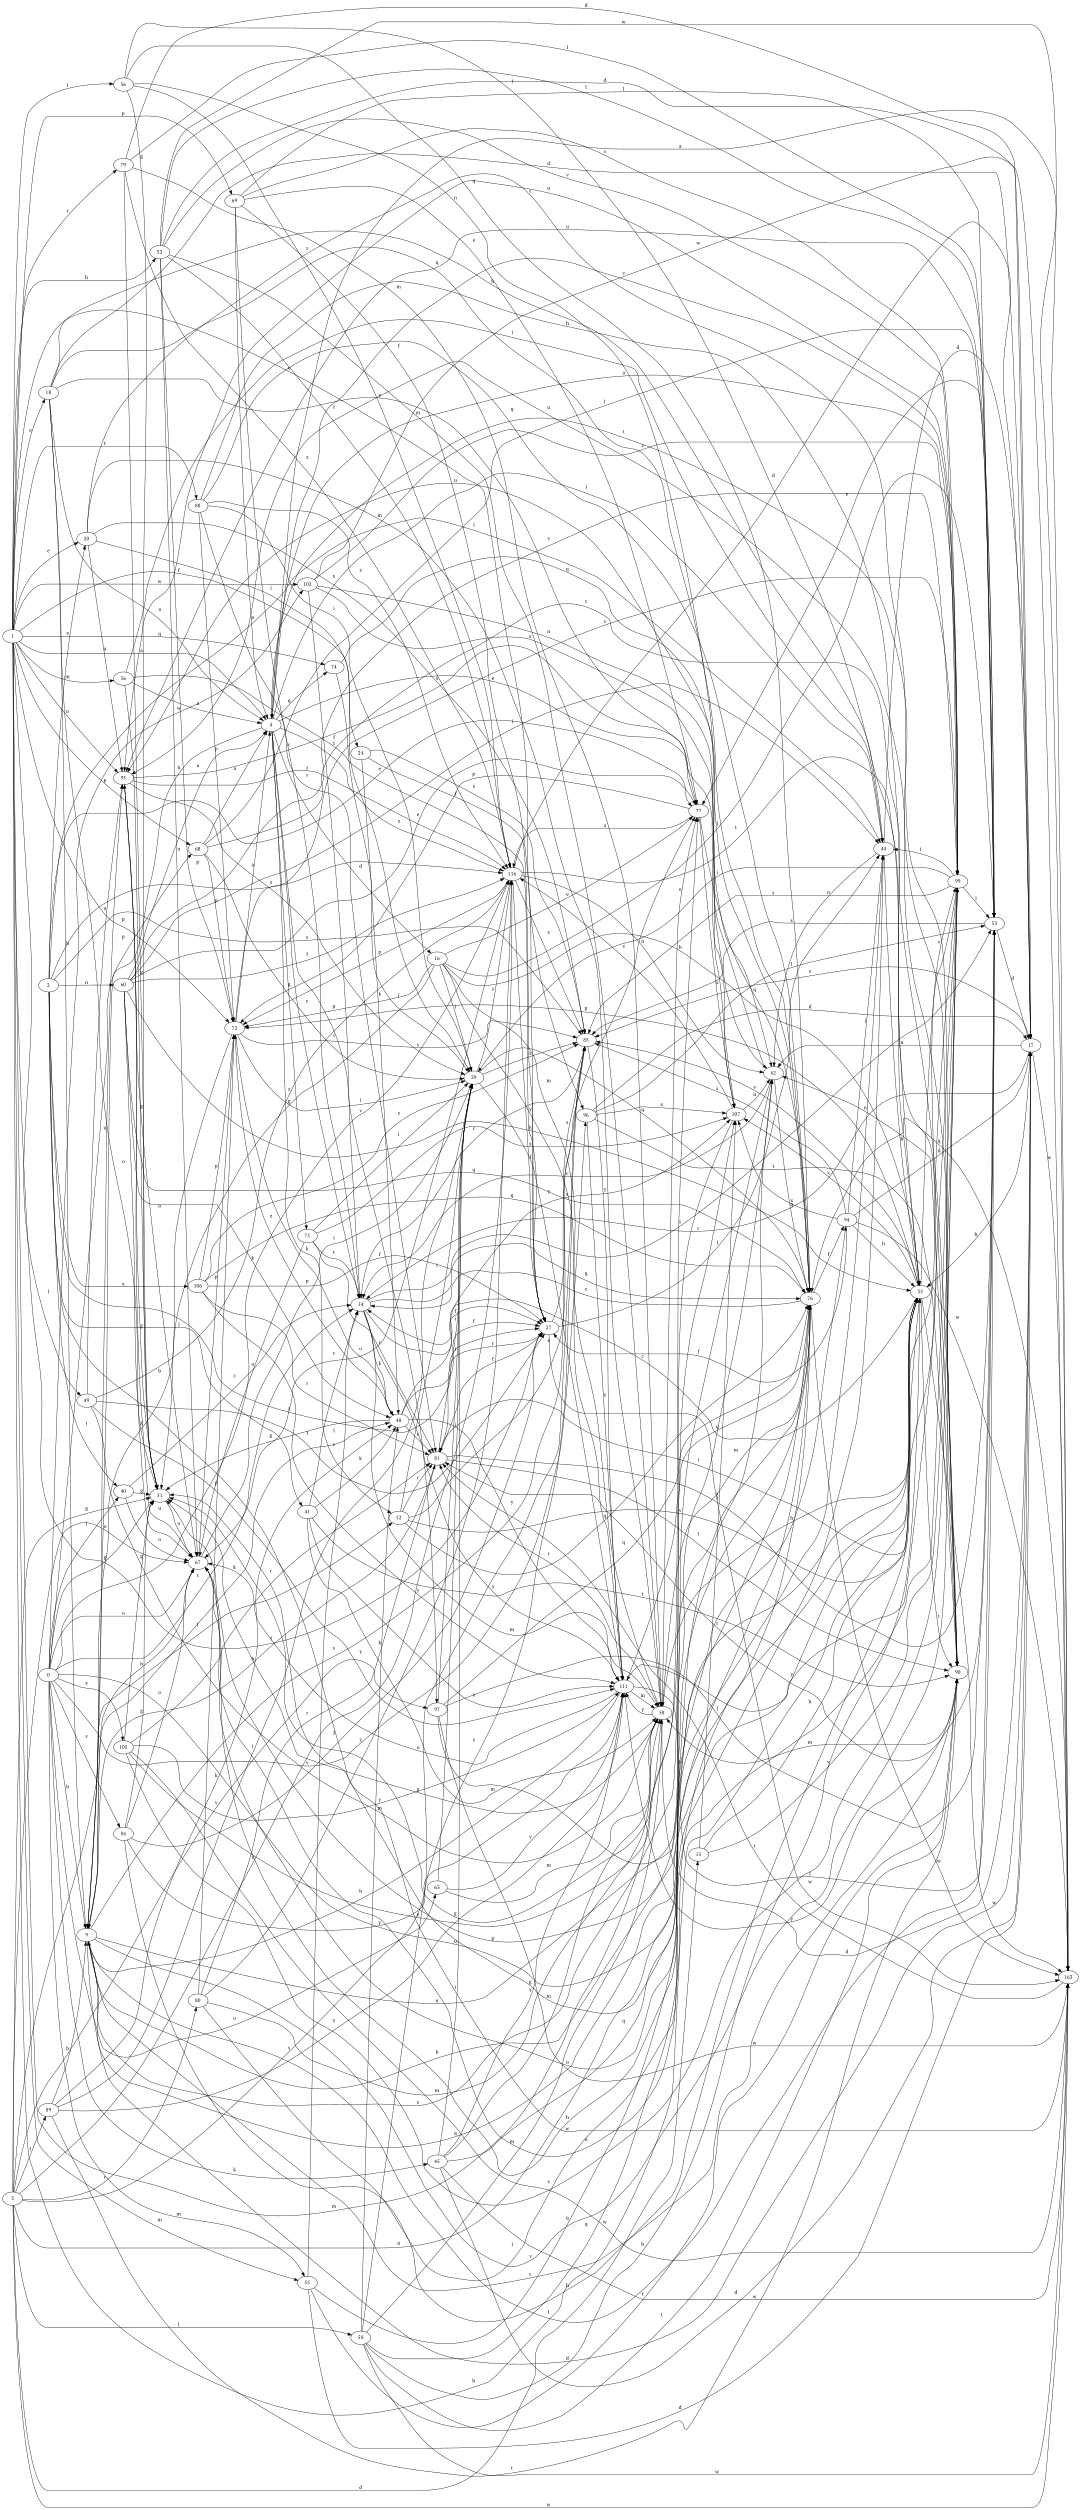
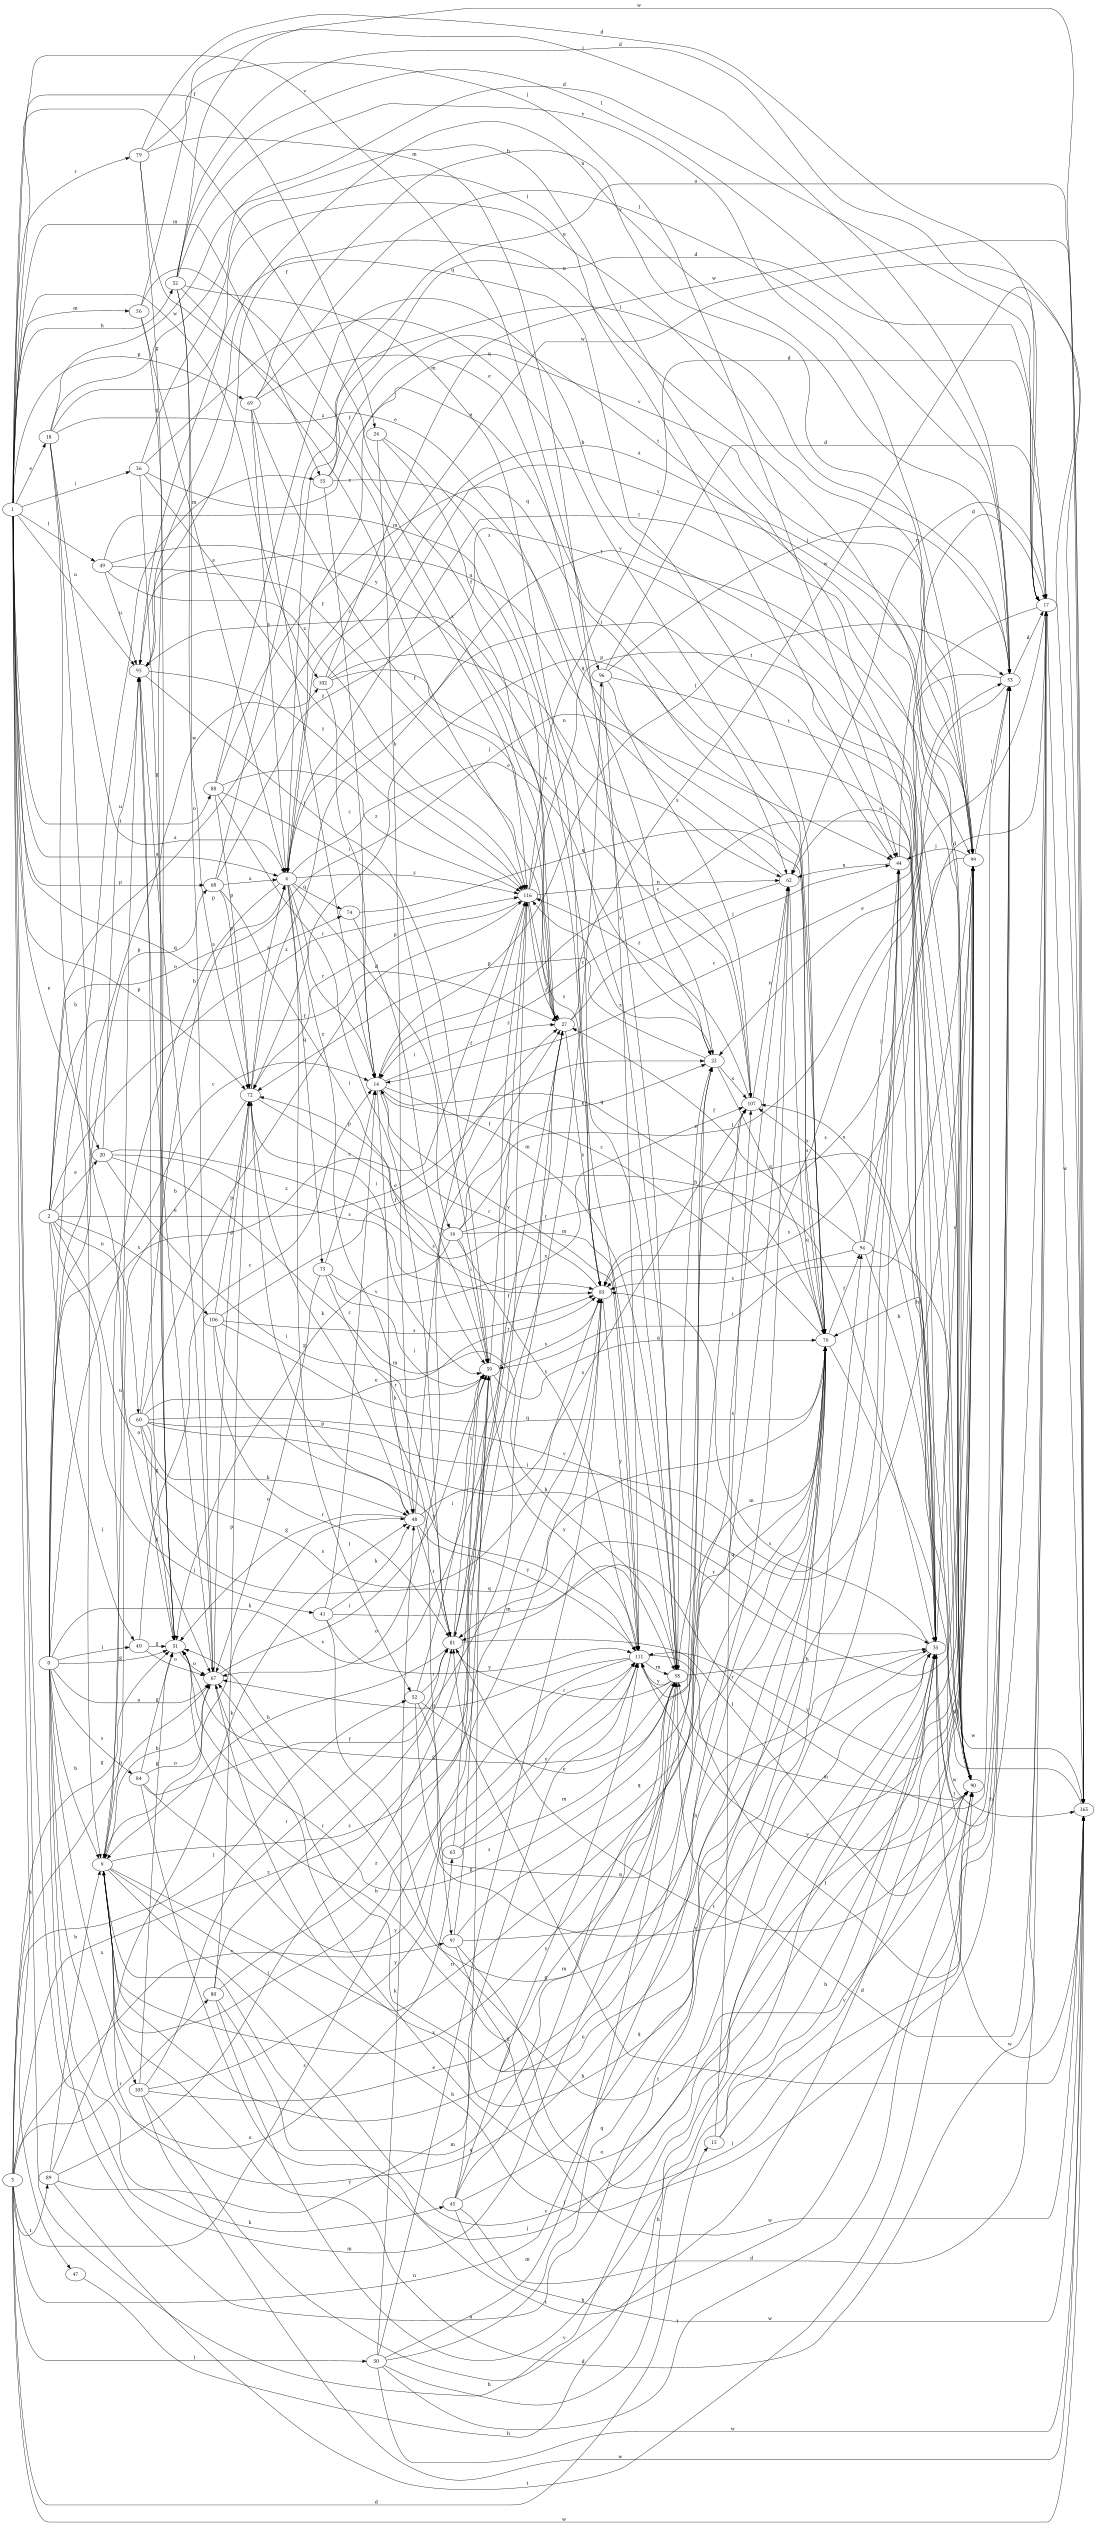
  strict digraph {
    fontname="PT Serif"
    rankdir=LR
    node [fontname="PT Serif"]
    edge [fontname="PT Serif"]
    0
    9
    14
    31
    40
    45
    55
    63
    67
    68
    84
    94
    96
    102
    105
    116
    95
    85
    62
    90
    99
    17
    48
    53
    76
    107
    27
    58
    111
    n30 [label=163]
    39
    35
    72
    4
    44
    22
    81
    1
    18
    20
    24
    32
    36
+   47
    49
    56
    69
    74
    79
    88
    52
    97
    16
    75
    2
    41
    60
    106
    3
    15
    50
    80
    89
    0 -> 9 [label=b]
    0 -> 14 [label=c]
    0 -> 31 [label=g]
    0 -> 40 [label=j]
    0 -> 45 [label=k]
    0 -> 55 [label=m]
    0 -> 63 [label=o]
    0 -> 67 [label=o]
    0 -> 68 [label=p]
    0 -> 84 [label=s]
    0 -> 94 [label=u]
    0 -> 96 [label=v]
    0 -> 102 [label=w]
    0 -> 105 [label=x]
    0 -> 116 [label=z]
    9 -> 95 [label=u]
    9 -> 85 [label=s]
    9 -> 62 [label=n]
    9 -> 90 [label=t]
    9 -> 99 [label=v]
    9 -> 17 [label=d]
    9 -> 48 [label=k]
    9 -> 53 [label=l]
    9 -> 76 [label=q]
    9 -> 107 [label=x]
    14 -> 48 [label=k]
    14 -> 53 [label=l]
    14 -> 76 [label=q]
    14 -> 27 [label=f]
    14 -> 58 [label=m]
    14 -> 111 [label=y]
    31 -> 67 [label=o]
    40 -> 14 [label=c]
    40 -> 31 [label=g]
    40 -> 67 [label=o]
    45 -> 17 [label=d]
    45 -> 76 [label=q]
    45 -> 58 [label=m]
    45 -> 111 [label=y]
    45 -> n30 [label=w]
    45 -> 39 [label=i]
    55 -> 14 [label=c]
    55 -> 90 [label=t]
    55 -> 17 [label=d]
    55 -> 76 [label=q]
    63 -> 58 [label=m]
    63 -> 111 [label=y]
    63 -> 39 [label=i]
    67 -> 9 [label=b]
    67 -> 95 [label=u]
    67 -> 39 [label=i]
    67 -> 35 [label=h]
    67 -> 72 [label=p]
    68 -> 90 [label=t]
    68 -> 53 [label=l]
    68 -> 39 [label=i]
    68 -> 72 [label=p]
    68 -> 4 [label=a]
    84 -> 31 [label=g]
    84 -> 67 [label=o]
    84 -> 27 [label=f]
    84 -> 111 [label=y]
    84 -> 44 [label=j]
    94 -> 85 [label=s]
    94 -> 17 [label=d]
    94 -> 107 [label=x]
    94 -> 27 [label=f]
    94 -> n30 [label=w]
    94 -> 35 [label=h]
    94 -> 44 [label=j]
    96 -> 90 [label=t]
    96 -> 17 [label=d]
    96 -> 53 [label=l]
    96 -> 107 [label=x]
    96 -> 111 [label=y]
    102 -> 14 [label=c]
    102 -> 62 [label=n]
    102 -> 99 [label=v]
    102 -> 107 [label=x]
    102 -> n30 [label=w]
    105 -> 31 [label=g]
    105 -> 99 [label=v]
    105 -> 111 [label=y]
    105 -> n30 [label=w]
    105 -> 22 [label=e]
    105 -> 81 [label=r]
    116 -> 67 [label=o]
    116 -> 85 [label=s]
    116 -> 62 [label=n]
    116 -> 90 [label=t]
    116 -> 17 [label=d]
    116 -> 27 [label=f]
    116 -> 72 [label=p]
    95 -> 31 [label=g]
    95 -> 67 [label=o]
    95 -> 116 [label=z]
    95 -> 107 [label=x]
    95 -> 39 [label=i]
    85 -> 14 [label=c]
    85 -> 111 [label=y]
    62 -> 9 [label=b]
    62 -> 14 [label=c]
    62 -> 95 [label=u]
    62 -> 76 [label=q]
    90 -> 95 [label=u]
    90 -> 62 [label=n]
    90 -> 58 [label=m]
    90 -> 111 [label=y]
    99 -> 67 [label=o]
    99 -> 95 [label=u]
    99 -> 85 [label=s]
    99 -> 53 [label=l]
    99 -> 111 [label=y]
    99 -> 39 [label=i]
    99 -> 4 [label=a]
    99 -> 44 [label=j]
    99 -> 81 [label=r]
    17 -> 14 [label=c]
    17 -> 85 [label=s]
    17 -> 62 [label=n]
    17 -> n30 [label=w]
    17 -> 35 [label=h]
    48 -> 31 [label=g]
    48 -> 107 [label=x]
    48 -> 27 [label=f]
    48 -> 111 [label=y]
    48 -> 72 [label=p]
    48 -> 81 [label=r]
    53 -> 95 [label=u]
    53 -> 85 [label=s]
    53 -> 17 [label=d]
    53 -> 22 [label=e]
    53 -> 81 [label=r]
    76 -> 14 [label=c]
    76 -> 31 [label=g]
    76 -> 94 [label=f]
    76 -> 58 [label=m]
    76 -> n30 [label=w]
    107 -> 31 [label=g]
    107 -> 116 [label=z]
    107 -> 62 [label=n]
    27 -> 85 [label=s]
    27 -> n30 [label=w]
    27 -> 44 [label=j]
    27 -> 81 [label=r]
    58 -> 31 [label=g]
    58 -> 17 [label=d]
    58 -> 111 [label=y]
    58 -> 35 [label=h]
    58 -> 22 [label=e]
    58 -> 81 [label=r]
    111 -> 9 [label=b]
    111 -> 67 [label=o]
    111 -> 53 [label=l]
    111 -> 76 [label=q]
    111 -> 58 [label=m]
    n30 -> 76 [label=q]
    n30 -> 4 [label=a]
    n30 -> 81 [label=r]
    39 -> 116 [label=z]
    39 -> 85 [label=s]
    39 -> 76 [label=q]
    39 -> 111 [label=y]
    35 -> 14 [label=c]
    35 -> 67 [label=o]
    35 -> 85 [label=s]
    35 -> 90 [label=t]
    35 -> 99 [label=v]
    35 -> 107 [label=x]
    35 -> n30 [label=w]
    35 -> 72 [label=p]
    72 -> 9 [label=b]
    72 -> 85 [label=s]
    72 -> 99 [label=v]
    72 -> 48 [label=k]
    72 -> 39 [label=i]
    72 -> 4 [label=a]
    4 -> 9 [label=b]
    4 -> 14 [label=c]
    4 -> 116 [label=z]
    4 -> 90 [label=t]
    4 -> 99 [label=v]
    4 -> 44 [label=j]
    4 -> 22 [label=e]
    4 -> 74 [label=q]
    4 -> 52 [label=l]
    4 -> 97 [label=v]
    4 -> 16 [label=d]
    4 -> 75 [label=q]
    44 -> 31 [label=g]
    44 -> 62 [label=n]
    44 -> 17 [label=d]
    44 -> 35 [label=h]
    22 -> 116 [label=z]
    22 -> 76 [label=q]
    22 -> 107 [label=x]
    22 -> 72 [label=p]
    81 -> 9 [label=b]
    81 -> 90 [label=t]
    81 -> 53 [label=l]
    81 -> 27 [label=f]
    81 -> 39 [label=i]
    1 -> 55 [label=m]
    1 -> 68 [label=p]
    1 -> 96 [label=v]
    1 -> 102 [label=w]
    1 -> 95 [label=u]
    1 -> 27 [label=f]
    1 -> 58 [label=m]
    1 -> 35 [label=h]
    1 -> 72 [label=p]
    1 -> 4 [label=a]
    1 -> 18 [label=e]
    1 -> 20 [label=e]
    1 -> 24 [label=f]
    1 -> 32 [label=h]
    1 -> 36 [label=i]
+   1 -> 47 [label=k]
    1 -> 49 [label=l]
    1 -> 56 [label=m]
    1 -> 69 [label=p]
    1 -> 74 [label=q]
    1 -> 79 [label=r]
    1 -> 88 [label=t]
    18 -> 9 [label=b]
    18 -> 67 [label=o]
    18 -> 17 [label=d]
    18 -> 76 [label=q]
    18 -> 35 [label=h]
    18 -> 4 [label=a]
    18 -> 22 [label=e]
    20 -> 95 [label=u]
    20 -> 85 [label=s]
    20 -> 90 [label=t]
    20 -> 58 [label=m]
    20 -> 39 [label=i]
    24 -> 85 [label=s]
    24 -> 48 [label=k]
    24 -> 27 [label=f]
    32 -> 67 [label=o]
    32 -> 116 [label=z]
    32 -> 99 [label=v]
    32 -> 17 [label=d]
    32 -> 53 [label=l]
    32 -> 58 [label=m]
    32 -> n30 [label=w]
    32 -> 72 [label=p]
    36 -> 31 [label=g]
    36 -> 116 [label=z]
    36 -> 62 [label=n]
    36 -> 76 [label=q]
    36 -> 44 [label=j]
+   47 -> 35 [label=h]
    49 -> 116 [label=z]
    49 -> 95 [label=u]
    49 -> 27 [label=f]
    49 -> 58 [label=m]
    49 -> 111 [label=y]
    56 -> 31 [label=g]
    56 -> 27 [label=f]
    56 -> 4 [label=a]
    56 -> 44 [label=j]
    69 -> 14 [label=c]
    69 -> 99 [label=v]
    69 -> 53 [label=l]
    69 -> 27 [label=f]
    69 -> 4 [label=a]
    69 -> 22 [label=e]
    74 -> 76 [label=q]
    74 -> 39 [label=i]
    79 -> 31 [label=g]
    79 -> 116 [label=z]
    79 -> 17 [label=d]
    79 -> 53 [label=l]
    79 -> 58 [label=m]
    88 -> 116 [label=z]
    88 -> 76 [label=q]
    88 -> 39 [label=i]
    88 -> 35 [label=h]
    88 -> 72 [label=p]
    88 -> 81 [label=r]
    52 -> 99 [label=v]
    52 -> 76 [label=q]
    52 -> 39 [label=i]
    52 -> 22 [label=e]
    52 -> 81 [label=r]
    97 -> 53 [label=l]
    97 -> 76 [label=q]
    97 -> n30 [label=w]
    97 -> 39 [label=i]
    97 -> 35 [label=h]
    16 -> 31 [label=g]
    16 -> 53 [label=l]
    16 -> 58 [label=m]
    16 -> 111 [label=y]
    16 -> 39 [label=i]
    16 -> 35 [label=h]
    16 -> 72 [label=p]
    16 -> 22 [label=e]
    75 -> 14 [label=c]
    75 -> 67 [label=o]
    75 -> 107 [label=x]
    75 -> 39 [label=i]
    75 -> 81 [label=r]
    2 -> 40 [label=j]
    2 -> 116 [label=z]
    2 -> 85 [label=s]
    2 -> 27 [label=f]
    2 -> n30 [label=w]
    2 -> 44 [label=j]
    2 -> 22 [label=e]
    2 -> 20 [label=e]
    2 -> 41 [label=j]
    2 -> 60 [label=n]
    2 -> 106 [label=x]
    41 -> 14 [label=c]
    41 -> 90 [label=t]
    41 -> 48 [label=k]
    41 -> 58 [label=m]
    41 -> 111 [label=y]
    60 -> 31 [label=g]
    60 -> 116 [label=z]
    60 -> 99 [label=v]
    60 -> 48 [label=k]
    60 -> 76 [label=q]
    60 -> 35 [label=h]
    60 -> 4 [label=a]
    60 -> 44 [label=j]
-   60 -> 22 [label=e]
+   60 -> 85 [label=e]
    106 -> 85 [label=s]
    106 -> 76 [label=q]
    106 -> 27 [label=f]
    106 -> 111 [label=y]
    106 -> 72 [label=p]
    106 -> 81 [label=r]
    3 -> 31 [label=g]
    3 -> 67 [label=o]
    3 -> 116 [label=z]
    3 -> 85 [label=s]
    3 -> 62 [label=n]
    3 -> n30 [label=w]
    3 -> 52 [label=l]
    3 -> 97 [label=v]
    3 -> 15 [label=d]
    3 -> 50 [label=l]
    3 -> 80 [label=r]
    3 -> 89 [label=t]
    15 -> 99 [label=v]
    15 -> 107 [label=x]
    15 -> 35 [label=h]
    50 -> 85 [label=s]
    50 -> 90 [label=t]
    50 -> 48 [label=k]
    50 -> 76 [label=q]
    50 -> 58 [label=m]
    50 -> n30 [label=w]
    50 -> 35 [label=h]
    80 -> 116 [label=z]
    80 -> 58 [label=m]
    80 -> 35 [label=h]
    80 -> 72 [label=p]
    80 -> 81 [label=r]
    89 -> 9 [label=b]
    89 -> 90 [label=t]
    89 -> 48 [label=k]
    89 -> 111 [label=y]
    89 -> 39 [label=i]
  }
